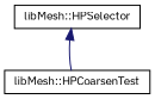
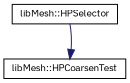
  digraph {
    rankdir=TB
    fontname="IBM Plex Sans"
    node [color=black fillcolor=white fontname="IBM Plex Sans" fontsize=10 shape=record style=filled]
    n1 [height=0.2 label="libMesh::HPSelector" width=0.4]
    n2 [height=0.2 label="libMesh::HPCoarsenTest" width=0.4]
-   n1 -> n2 [color=midnightblue dir=back fontname="IBM Plex Sans" fontsize=10 labelfontname=Helvetica labelfontsize=10 style=solid]
+   n2 -> n1 [color=midnightblue dir=back fontname="IBM Plex Sans" fontsize=10 labelfontname=Helvetica labelfontsize=10 style=solid]
  }
